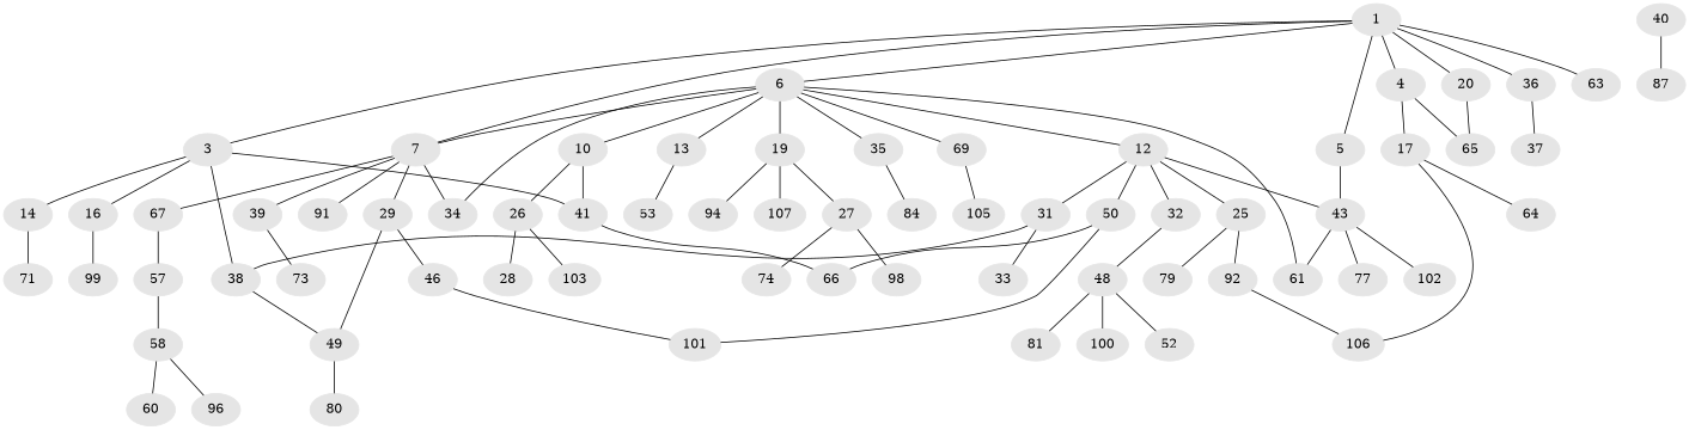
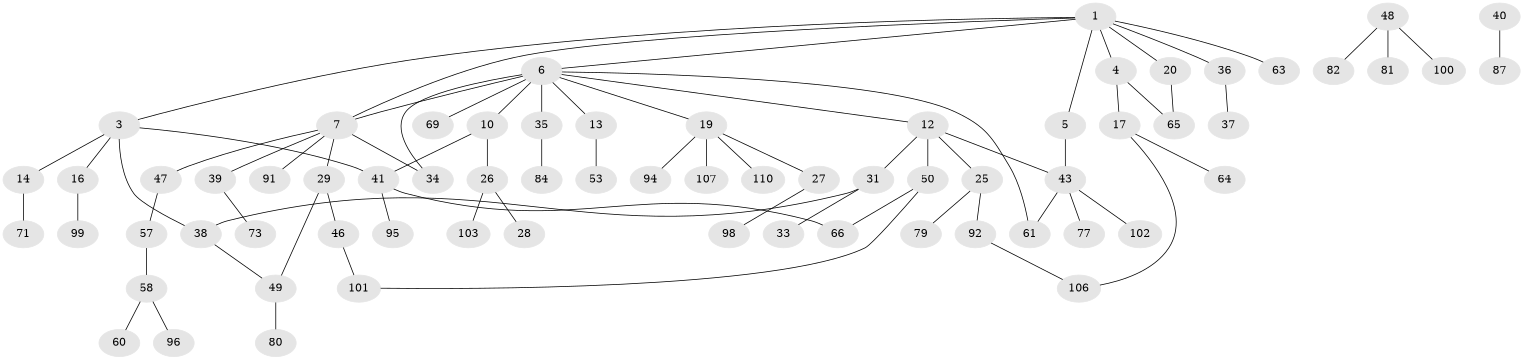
  graph {
    node [color=gray90 style=filled]
    1 [super="+2"]
    3 [super="+11"]
    4
    5 [super="+9"]
    6 [super="+8"]
    7 [super="+18"]
    20 [super="+97"]
    36 [super="+62"]
    63
    14 [super="+15"]
    16 [super="+86"]
    38 [super="+42"]
    41 [super="+76"]
    17 [super="+22"]
    65 [super="+109"]
    43 [super="+56"]
    10 [super="+51"]
    12 [super="+21"]
    13 [super="+23"]
    19 [super="+54"]
    n21 [label=34 super="+88"]
    35 [super="+44"]
    61 [super="+93"]
    69 [super="+72"]
    29
    39 [super="+70"]
-   47 [super="+83" label=67]
+   47 [super="+83"]
    91
    37
    71
    99
    49 [super="+82"]
    66
+   95
    64
    106
    77 [super="+90"]
    102
    26 [super="+30"]
    25 [super="+55"]
    31 [super="+34"]
-   32 [super="+78"]
    50 [super="+89"]
    53 [super="+68"]
    27
    94
    107
+   110
    84
-   105
    46
    73
    57 [super="+75"]
    28
    103
    79
    92
    33
    48 [super="+67"]
    101 [super="+108"]
-   74 [super="+104"]
    98
    80 [super="+85"]
    40 [super="+45"]
    87
-   52
+   52 [label=82]
    81
    100
    58 [super="+59"]
    60
    96
    1 -- 3
    1 -- 4
    1 -- 5
    1 -- 6
    1 -- 7
    1 -- 20
    1 -- 36
    1 -- 63
    3 -- 14
    3 -- 16
    3 -- 38
    3 -- 41
    4 -- 17
    4 -- 65
    5 -- 43 [weight=2]
    6 -- 7 [weight=2]
    6 -- 10
    6 -- 12
    6 -- 13
    6 -- 19
    6 -- n21
    6 -- 35
    6 -- 61
    6 -- 69
    7 -- n21
    7 -- 29
    7 -- 39
    7 -- 47
    7 -- 91
    20 -- 65
    36 -- 37
    14 -- 71
    16 -- 99
    38 -- 49
    41 -- 66
+   41 -- 95
    17 -- 64
    17 -- 106
    43 -- 61
    43 -- 77
    43 -- 102
    10 -- 41
    10 -- 26
    12 -- 43
    12 -- 25
    12 -- 31
-   12 -- 32
    12 -- 50
    13 -- 53
    19 -- 27
    19 -- 94
    19 -- 107
+   19 -- 110
    35 -- 84
-   69 -- 105
    29 -- 49
    29 -- 46
    39 -- 73
    47 -- 57
    49 -- 80
    26 -- 28
    26 -- 103
    25 -- 79
    25 -- 92
    31 -- 38
    31 -- 33
-   32 -- 48
    50 -- 66
    50 -- 101
-   27 -- 74
    27 -- 98
    46 -- 101
    57 -- 58
    92 -- 106
    48 -- 52
    48 -- 81
    48 -- 100
    40 -- 87
    58 -- 60
    58 -- 96
  }
